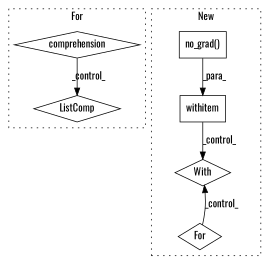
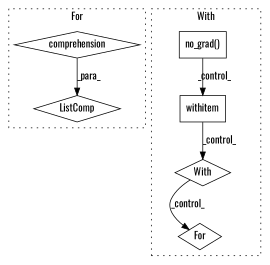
  digraph {
    fontname=Oswald
    node [fontname=Oswald s=2578 shape=diamond]
    edge [fontname=Oswald]
    n1 [a=106 l=62 label=ListComp s=2733]
    n2 [a=45 l=3 label=comprehension s=2782]
    n3 [a=75 l=15 label="no_grad()" shape=box]
    n4 [a=39 l="5,29" label=With s="2573,2583"]
    n5 [a=49 l=5 label=withitem shape=box]
    n6 [a=107 l="4,22" label=For s="2612,2652"]
    subgraph cluster_1 {
      label=For
      style=dotted
      n1
      n2
    }
    subgraph cluster_2 {
-     label=New
+     label=With
      style=dotted
      n3
      n4
      n5
      n6
    }
-   n2 -> n1 [label=_control_]
-   n3 -> n5 [label=_para_]
-   n6 -> n4 [label=_control_]
+   n2 -> n1 [label=_para_]
+   n3 -> n5 [label=_control_]
+   n4 -> n6 [label=_control_]
    n5 -> n4 [label=_control_]
  }
